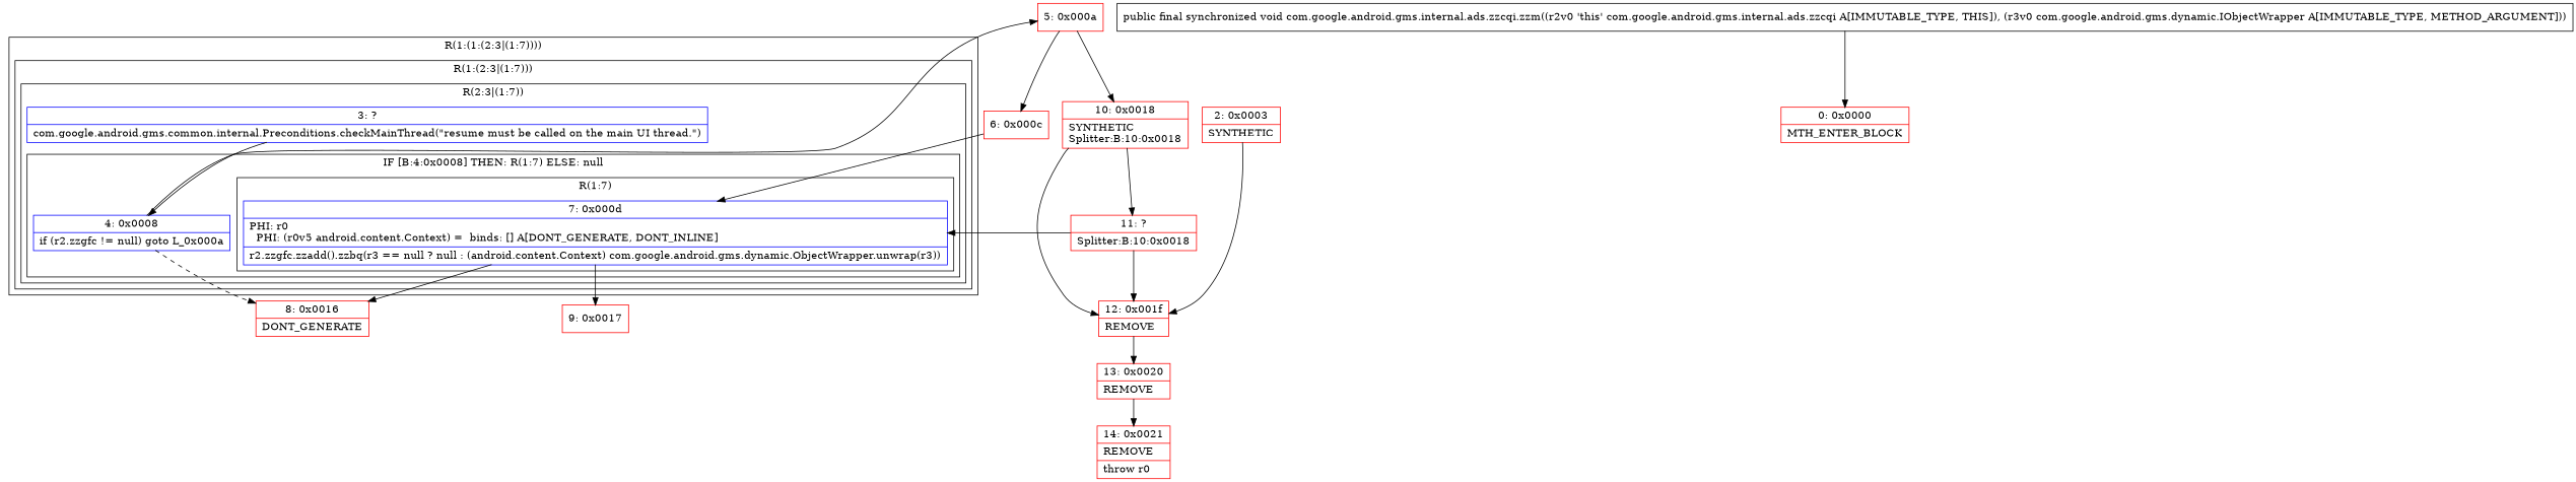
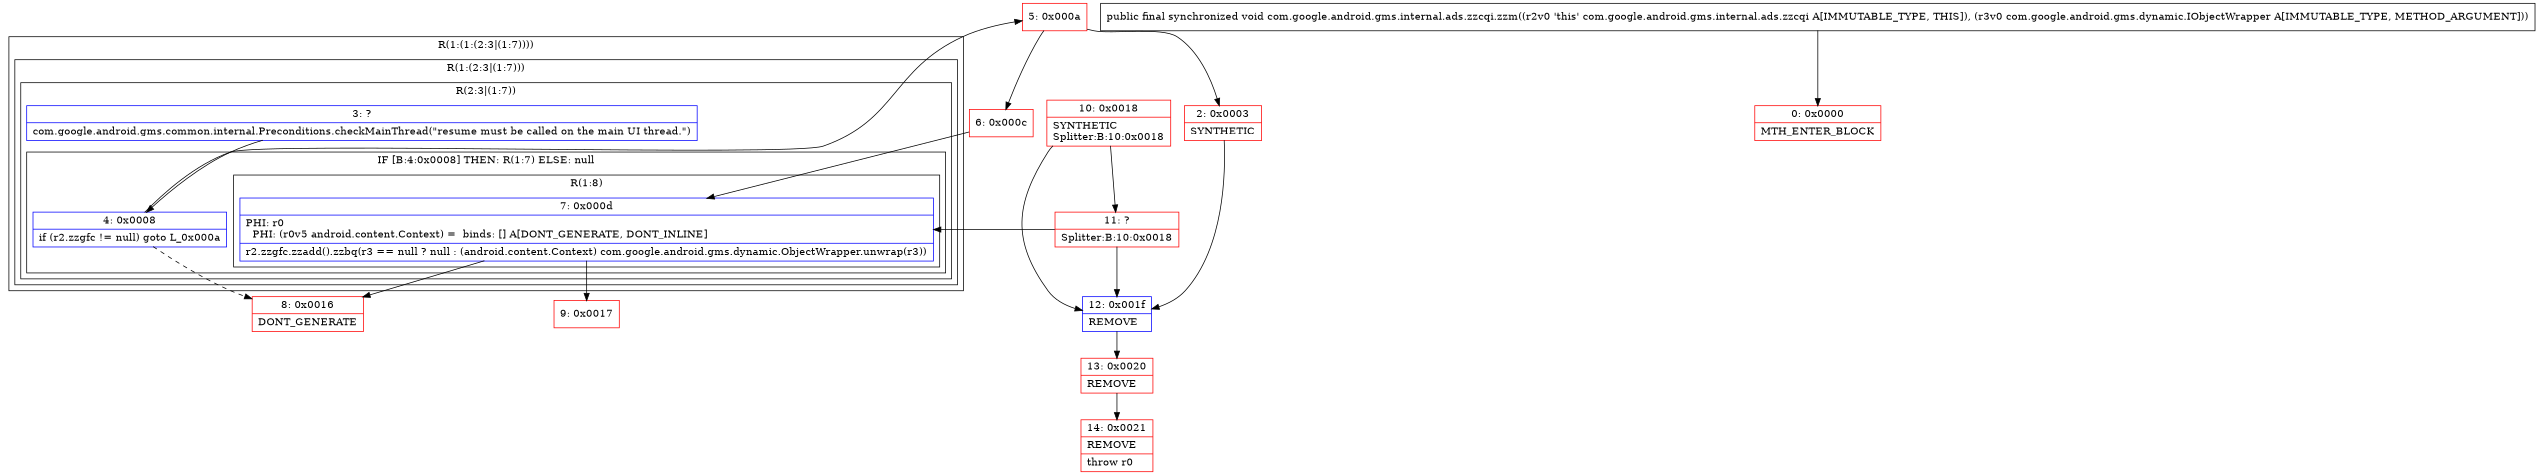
  digraph {
    node [color=red shape=record]
    n1 [color=blue label="{7\:\ 0x000d|PHI: r0 \l  PHI: (r0v5 android.content.Context) =  binds: [] A[DONT_GENERATE, DONT_INLINE]\l|r2.zzgfc.zzadd().zzbq(r3 == null ? null : (android.content.Context) com.google.android.gms.dynamic.ObjectWrapper.unwrap(r3))\l}"]
    n2 [color=blue label="{4\:\ 0x0008|if (r2.zzgfc != null) goto L_0x000a\l}"]
    n3 [color=blue label="{3\:\ ?|com.google.android.gms.common.internal.Preconditions.checkMainThread(\"resume must be called on the main UI thread.\")\l}"]
    n4 [label="{8\:\ 0x0016|DONT_GENERATE\l}"]
    n5 [label="{9\:\ 0x0017}"]
    n6 [label="{5\:\ 0x000a}"]
    n7 [label="{6\:\ 0x000c}"]
    n8 [label="{10\:\ 0x0018|SYNTHETIC\lSplitter:B:10:0x0018\l}"]
    n9 [label="{0\:\ 0x0000|MTH_ENTER_BLOCK\l}"]
    n10 [label="{2\:\ 0x0003|SYNTHETIC\l}"]
-   n11 [label="{12\:\ 0x001f|REMOVE\l}"]
+   n11 [color=blue label="{12\:\ 0x001f|REMOVE\l}"]
    n12 [label="{13\:\ 0x0020|REMOVE\l}"]
    n13 [label="{11\:\ ?|Splitter:B:10:0x0018\l}"]
    n14 [label="{14\:\ 0x0021|REMOVE\l|throw r0\l}"]
    n15 [label="{public final synchronized void com.google.android.gms.internal.ads.zzcqi.zzm((r2v0 'this' com.google.android.gms.internal.ads.zzcqi A[IMMUTABLE_TYPE, THIS]), (r3v0 com.google.android.gms.dynamic.IObjectWrapper A[IMMUTABLE_TYPE, METHOD_ARGUMENT])) }" color=""]
    subgraph cluster_1 {
      label="R(1:(1:(2:3|(1:7))))"
      subgraph cluster_2 {
        label="R(1:(2:3|(1:7)))"
        subgraph cluster_3 {
          label="R(2:3|(1:7))"
          n3
          subgraph cluster_4 {
            label="IF [B:4:0x0008] THEN: R(1:7) ELSE: null"
            n2
            subgraph cluster_5 {
-             label="R(1:7)"
+             label="R(1:8)"
              n1
            }
          }
        }
      }
    }
    n1 -> n4
    n1 -> n5
    n2 -> n4 [style=dashed]
    n2 -> n6
    n3 -> n2
    n6 -> n7
-   n6 -> n8
+   n6 -> n10
    n7 -> n1
    n8 -> n11
    n8 -> n13
    n10 -> n11
    n11 -> n12
    n12 -> n14
    n13 -> n1
    n13 -> n11
    n15 -> n9
  }
